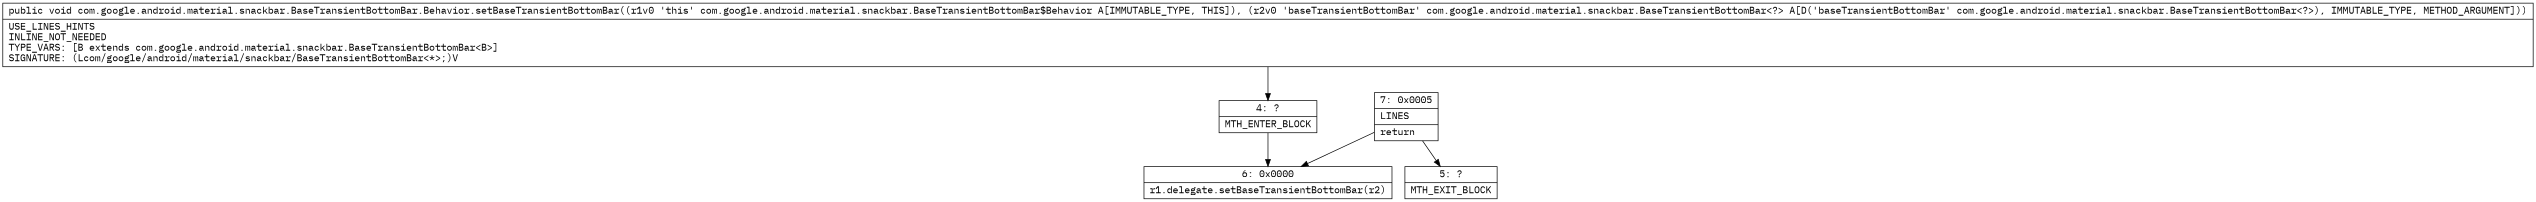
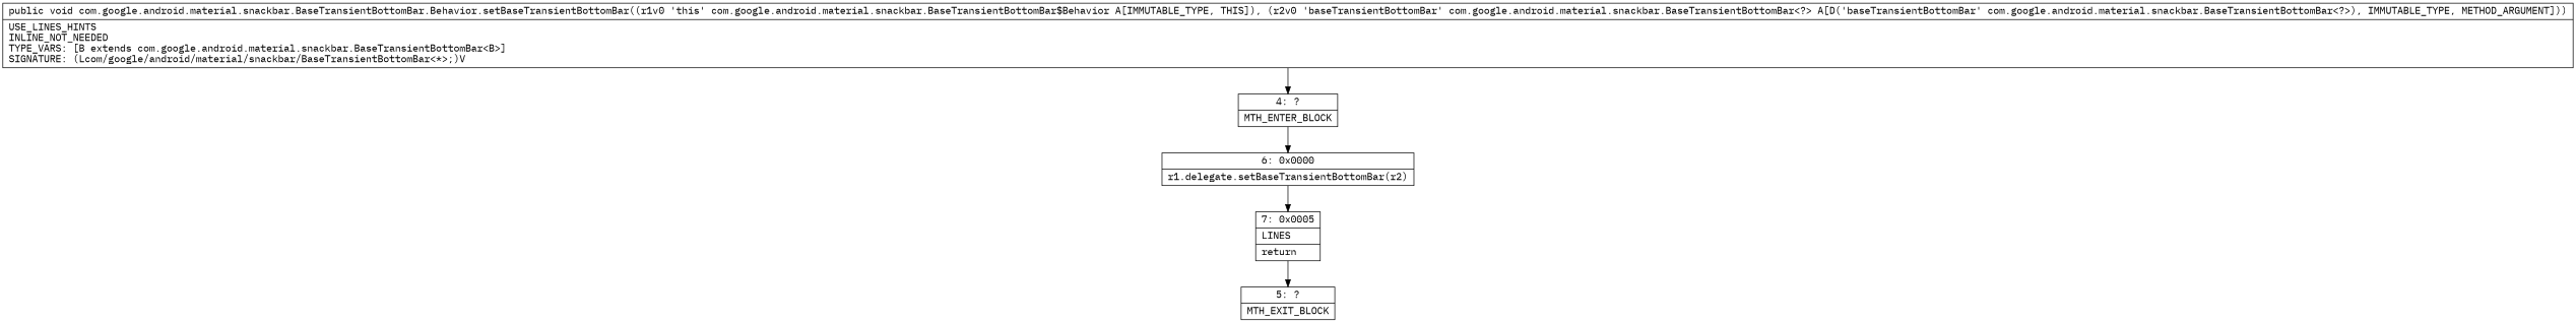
  digraph {
    fontname="IBM Plex Mono"
    node [fontname="IBM Plex Mono" shape=record]
    edge [fontname="IBM Plex Mono"]
    n1 [label="{4\:\ ?|MTH_ENTER_BLOCK\l}"]
    n2 [label="{6\:\ 0x0000|r1.delegate.setBaseTransientBottomBar(r2)\l}"]
    n3 [label="{7\:\ 0x0005|LINES\l|return\l}"]
    n4 [label="{5\:\ ?|MTH_EXIT_BLOCK\l}"]
    n5 [label="{public void com.google.android.material.snackbar.BaseTransientBottomBar.Behavior.setBaseTransientBottomBar((r1v0 'this' com.google.android.material.snackbar.BaseTransientBottomBar$Behavior A[IMMUTABLE_TYPE, THIS]), (r2v0 'baseTransientBottomBar' com.google.android.material.snackbar.BaseTransientBottomBar\<?\> A[D('baseTransientBottomBar' com.google.android.material.snackbar.BaseTransientBottomBar\<?\>), IMMUTABLE_TYPE, METHOD_ARGUMENT]))  | USE_LINES_HINTS\lINLINE_NOT_NEEDED\lTYPE_VARS: [B extends com.google.android.material.snackbar.BaseTransientBottomBar\<B\>]\lSIGNATURE: (Lcom\/google\/android\/material\/snackbar\/BaseTransientBottomBar\<*\>;)V\l}"]
    n1 -> n2
-   n3 -> n2
+   n2 -> n3
    n3 -> n4
    n5 -> n1
  }
